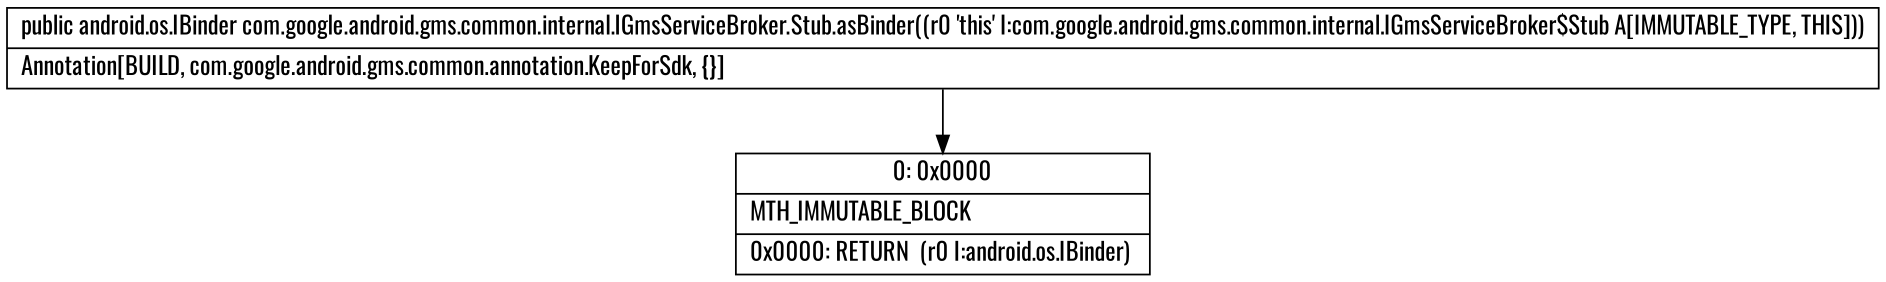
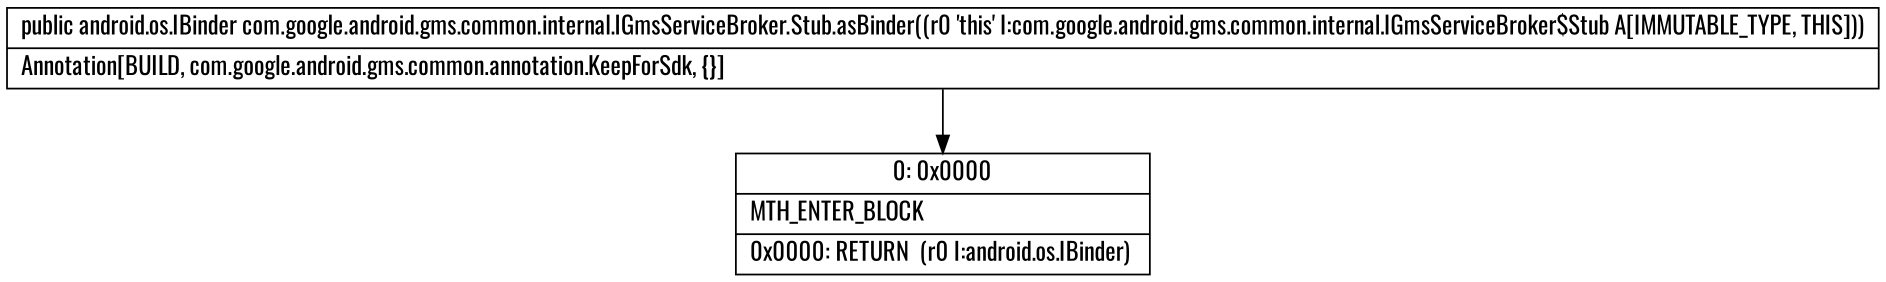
  digraph {
    fontname=Oswald
    node [shape=record fontname=Oswald]
-   n1 [label="{0\:\ 0x0000|MTH_IMMUTABLE_BLOCK\l|0x0000: RETURN  (r0 I:android.os.IBinder) \l}"]
+   n1 [label="{0\:\ 0x0000|MTH_ENTER_BLOCK\l|0x0000: RETURN  (r0 I:android.os.IBinder) \l}"]
    n2 [label="{public android.os.IBinder com.google.android.gms.common.internal.IGmsServiceBroker.Stub.asBinder((r0 'this' I:com.google.android.gms.common.internal.IGmsServiceBroker$Stub A[IMMUTABLE_TYPE, THIS]))  | Annotation[BUILD, com.google.android.gms.common.annotation.KeepForSdk, \{\}]\l}"]
    n2 -> n1 [fontname=Oswald]
  }
